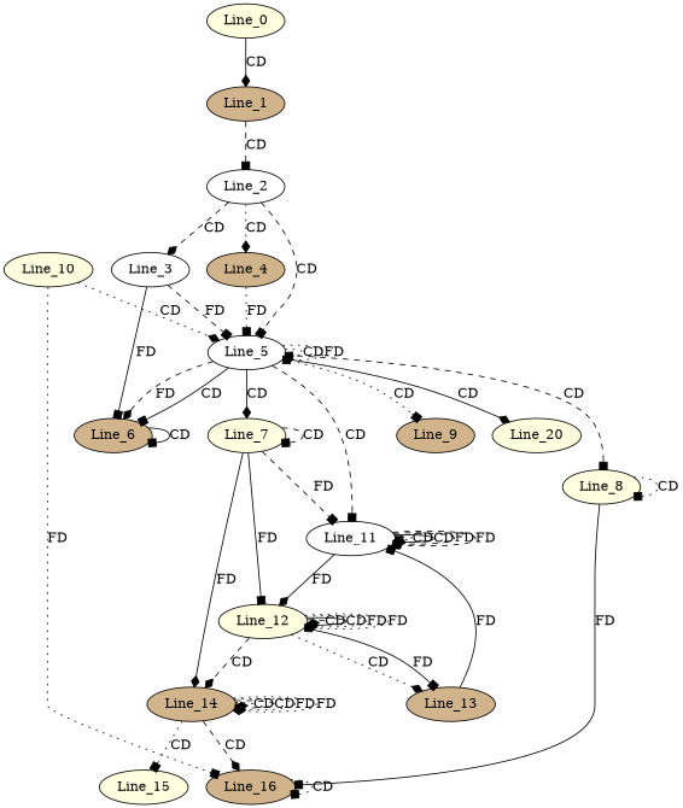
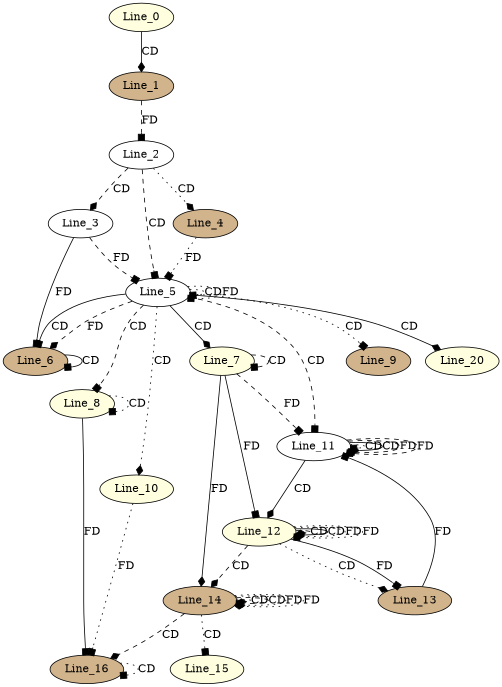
  digraph {
    node [fillcolor=tan style=filled]
    edge [arrowhead=box style=dotted]
    Line_1
    Line_0 [fillcolor=lightyellow]
    Line_2 [fillcolor=white]
    Line_3 [fillcolor=white]
    Line_4
    Line_5 [fillcolor=white]
    Line_6
    Line_7 [fillcolor=lightyellow]
    Line_8 [fillcolor=lightyellow]
    Line_9
    Line_10 [fillcolor=lightyellow]
    Line_11 [fillcolor=white]
    Line_20 [fillcolor=lightyellow]
    Line_12 [fillcolor=lightyellow]
    Line_14
    Line_16
    Line_13
    Line_15 [fillcolor=lightyellow]
-   Line_1 -> Line_2 [label=CD style=dashed]
+   Line_1 -> Line_2 [label=FD style=dashed]
    Line_0 -> Line_1 [arrowhead=diamond label=CD style=solid]
    Line_2 -> Line_3 [arrowhead=diamond label=CD style=dashed]
    Line_2 -> Line_4 [arrowhead=diamond label=CD]
    Line_2 -> Line_5 [label=CD style=dashed]
    Line_3 -> Line_5 [label=FD style=dashed]
    Line_3 -> Line_6 [label=FD style=solid]
    Line_4 -> Line_5 [label=FD]
    Line_5 -> Line_5 [label=CD]
    Line_5 -> Line_5 [label=FD]
    Line_5 -> Line_6 [label=CD style=solid]
    Line_5 -> Line_6 [arrowhead=diamond label=FD style=dashed]
    Line_5 -> Line_7 [arrowhead=diamond label=CD style=solid]
    Line_5 -> Line_8 [label=CD style=dashed]
    Line_5 -> Line_9 [label=CD]
-   Line_10 -> Line_5 [arrowhead=diamond label=CD]
+   Line_5 -> Line_10 [arrowhead=diamond label=CD]
    Line_5 -> Line_11 [label=CD style=dashed]
    Line_5 -> Line_20 [arrowhead=diamond label=CD style=solid]
    Line_6 -> Line_6 [label=CD style=solid]
    Line_7 -> Line_7 [label=CD style=dashed]
    Line_7 -> Line_11 [label=FD style=dashed]
    Line_7 -> Line_12 [label=FD style=solid]
    Line_7 -> Line_14 [arrowhead=diamond label=FD style=solid]
    Line_8 -> Line_8 [label=CD]
    Line_8 -> Line_16 [label=FD style=solid]
    Line_10 -> Line_16 [label=FD]
    Line_11 -> Line_11 [label=CD]
    Line_11 -> Line_11 [arrowhead=diamond label=CD style=solid]
    Line_11 -> Line_11 [label=FD style=dashed]
    Line_11 -> Line_11 [label=FD style=dashed]
-   Line_11 -> Line_12 [arrowhead=diamond label=FD style=solid]
+   Line_11 -> Line_12 [arrowhead=diamond label=CD style=solid]
    Line_12 -> Line_12 [arrowhead=diamond label=CD style=dashed]
    Line_12 -> Line_12 [arrowhead=diamond label=CD style=solid]
    Line_12 -> Line_12 [arrowhead=diamond label=FD]
    Line_12 -> Line_12 [label=FD]
    Line_12 -> Line_14 [arrowhead=diamond label=CD style=dashed]
    Line_12 -> Line_13 [arrowhead=diamond label=CD]
    Line_12 -> Line_13 [label=FD style=solid]
    Line_14 -> Line_14 [arrowhead=diamond label=CD]
    Line_14 -> Line_14 [label=CD style=dashed]
    Line_14 -> Line_14 [arrowhead=diamond label=FD]
    Line_14 -> Line_14 [arrowhead=diamond label=FD]
    Line_14 -> Line_16 [arrowhead=diamond label=CD style=dashed]
    Line_14 -> Line_15 [label=CD]
    Line_16 -> Line_16 [label=CD]
    Line_13 -> Line_11 [label=FD style=solid]
  }
